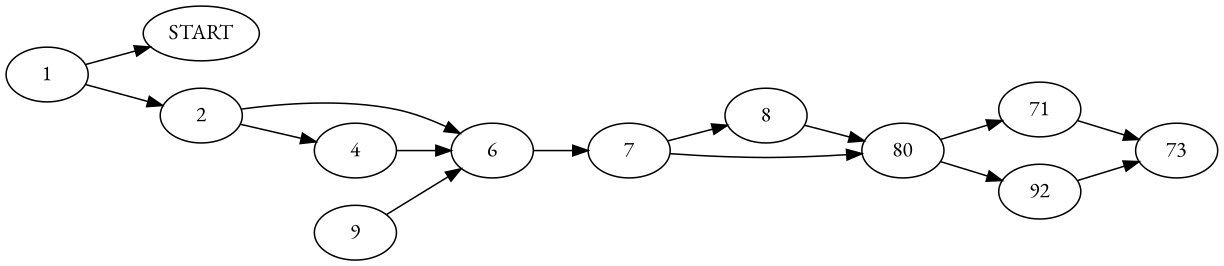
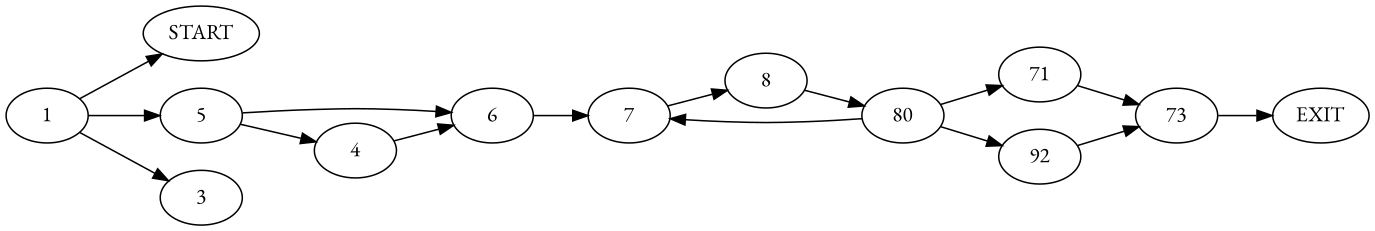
  digraph {
    fontname="EB Garamond"
    rankdir=LR
    node [fontname="EB Garamond"]
    edge [fontname="EB Garamond"]
    n1 [label=START]
    1
-   2
+   2 [label=5]
+   3
+   n5 [label=EXIT]
    6
    4
    7
-   9
    8
    n11 [label=80]
    n12 [label=71]
    n13 [label=92]
    n14 [label=73]
    1 -> n1
    1 -> 2
+   1 -> 3
    2 -> 6
    2 -> 4
    6 -> 7
    4 -> 6
    7 -> 8
-   7 -> n11
-   9 -> 6
+   n11 -> 7
    8 -> n11
    n11 -> n12
    n11 -> n13
    n12 -> n14
    n13 -> n14
+   n14 -> n5
  }
